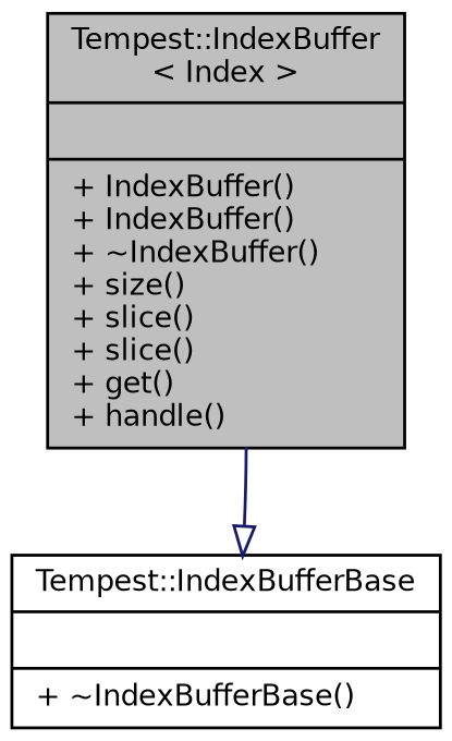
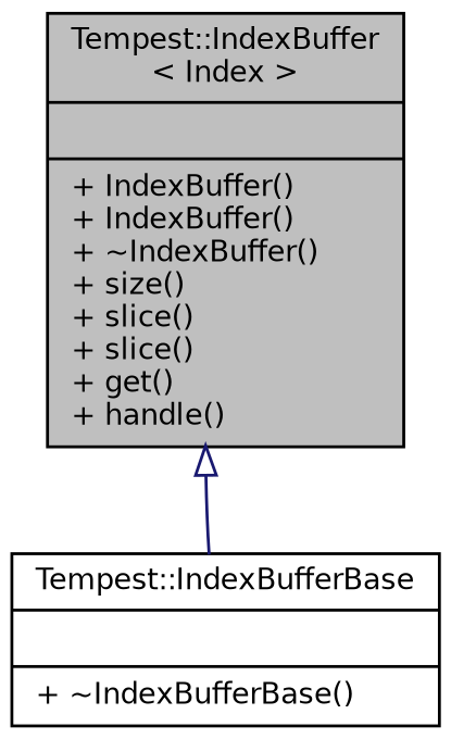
  digraph {
    node [color=black fontname=Helvetica fontsize=10 shape=record style=filled]
    n1 [fillcolor=grey75 fontcolor=black height=0.2 label="{Tempest::IndexBuffer\l\< Index \>\n||+ IndexBuffer()\l+ IndexBuffer()\l+ ~IndexBuffer()\l+ size()\l+ slice()\l+ slice()\l+ get()\l+ handle()\l}" width=0.4]
    n2 [fillcolor=white height=0.2 label="{Tempest::IndexBufferBase\n||+ ~IndexBufferBase()\l}" width=0.4]
-   n2 -> n1 [arrowtail=onormal color=midnightblue dir=back fontname=Helvetica fontsize=10 labelfontname=Helvetica labelfontsize=10 style=solid]
+   n1 -> n2 [arrowtail=onormal color=midnightblue dir=back fontname=Helvetica fontsize=10 labelfontname=Helvetica labelfontsize=10 style=solid]
  }
